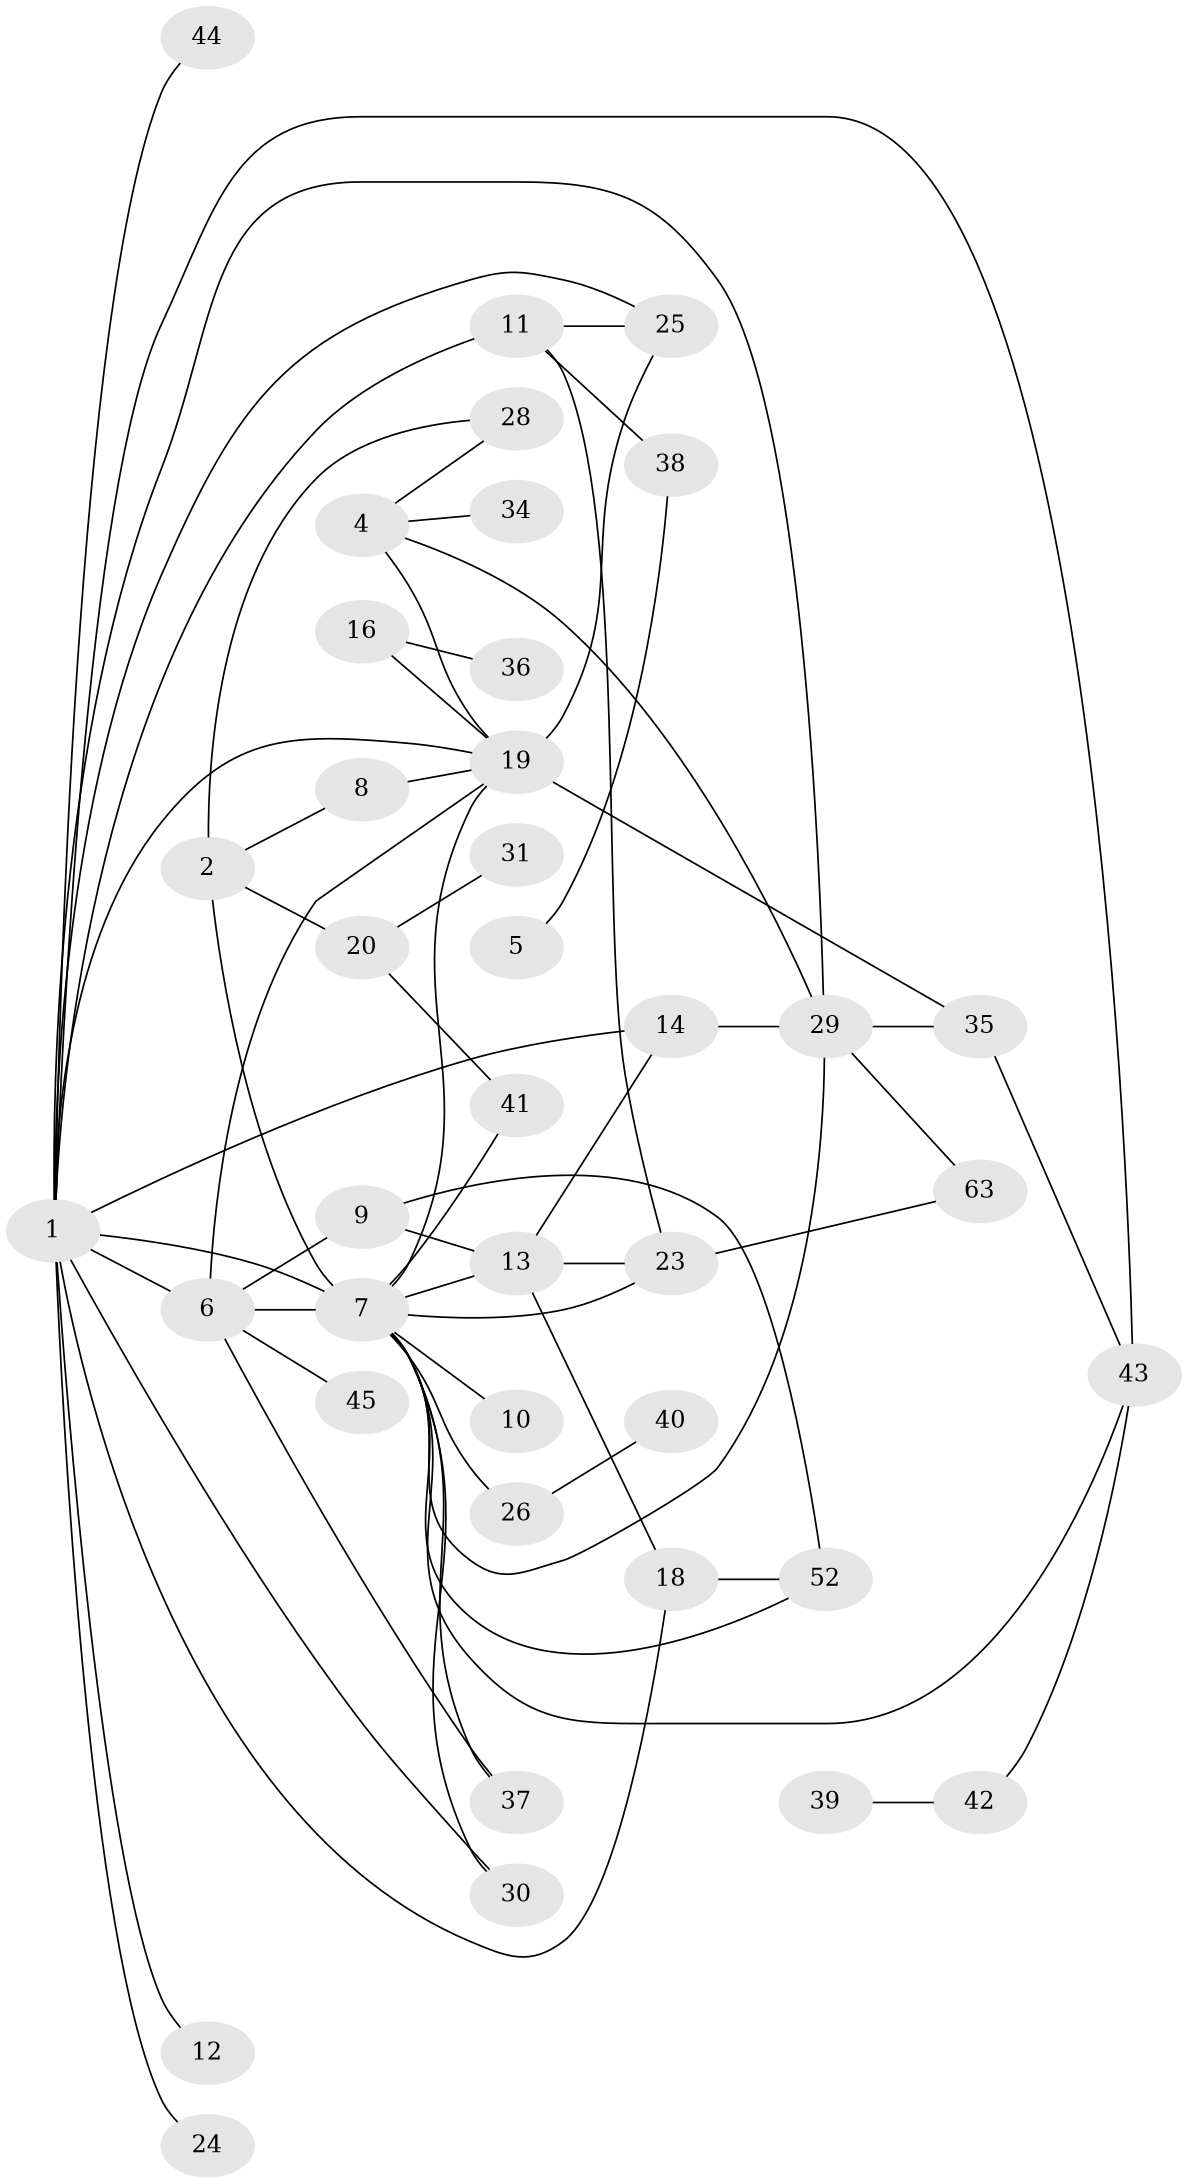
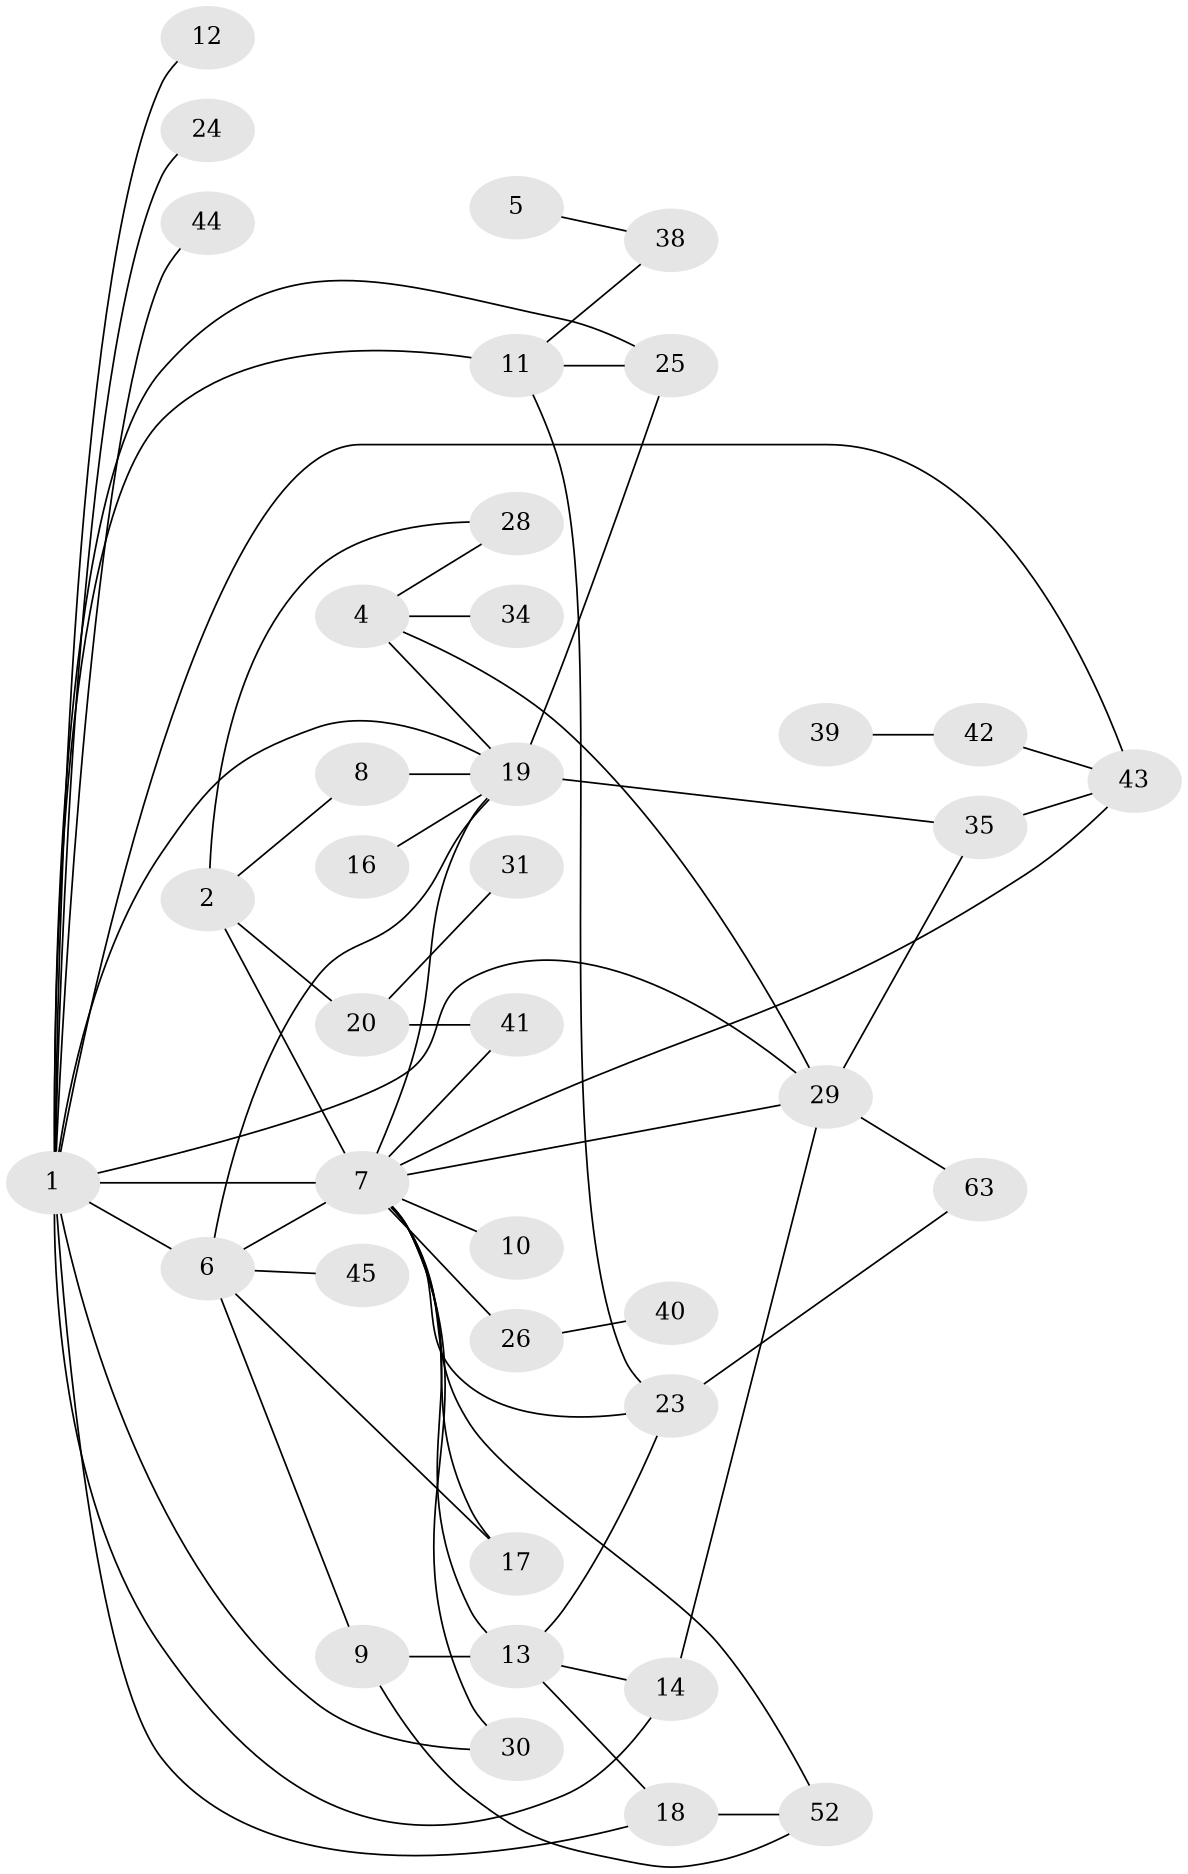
  graph {
    rankdir=LR
    node [color=gray90 style=filled]
    edge [weight=1.0]
    1
    6
    7
    11
    12
    14
    n7 [label=18]
    19
    24
    25
    29
    30
    43
    44
    9
-   37
+   37 [label=17]
    45
    10
    13
    n20 [label=52]
    23
    26
    41
    38
    35
    n26 [label=63]
    2
    8
    20
    28
    31
    4
    34
    5
    40
    16
-   36
    39
    42
    1 -- 6
    1 -- 7 [weight=5.0]
    1 -- 11
    1 -- 12
    1 -- 14 [weight=2.0]
    1 -- n7
    1 -- 19 [weight=2.0]
    1 -- 24
    1 -- 25
    1 -- 29
    1 -- 30
    1 -- 43
    1 -- 44
    6 -- 7
    6 -- 19
    6 -- 9
    6 -- 37
    6 -- 45
    7 -- 19
    7 -- 29
    7 -- 30
    7 -- 43
    7 -- 37
    7 -- 10 [weight=2.0]
    7 -- 13
    7 -- n20
    7 -- 23
    7 -- 26
    7 -- 41
    11 -- 25
    11 -- 23
    11 -- 38
    14 -- 29
    n7 -- n20
    19 -- 25
    19 -- 35
    29 -- 35
    29 -- n26
    9 -- 13
    9 -- n20
    13 -- 14
    13 -- n7
    13 -- 23
    23 -- n26
    26 -- 40
    35 -- 43
    2 -- 7
    2 -- 8
    2 -- 20
    2 -- 28
    8 -- 19
    20 -- 41
    20 -- 31
    4 -- 19
    4 -- 29
    4 -- 28
    4 -- 34
    5 -- 38
    16 -- 19
-   16 -- 36
    39 -- 42
    42 -- 43
  }
